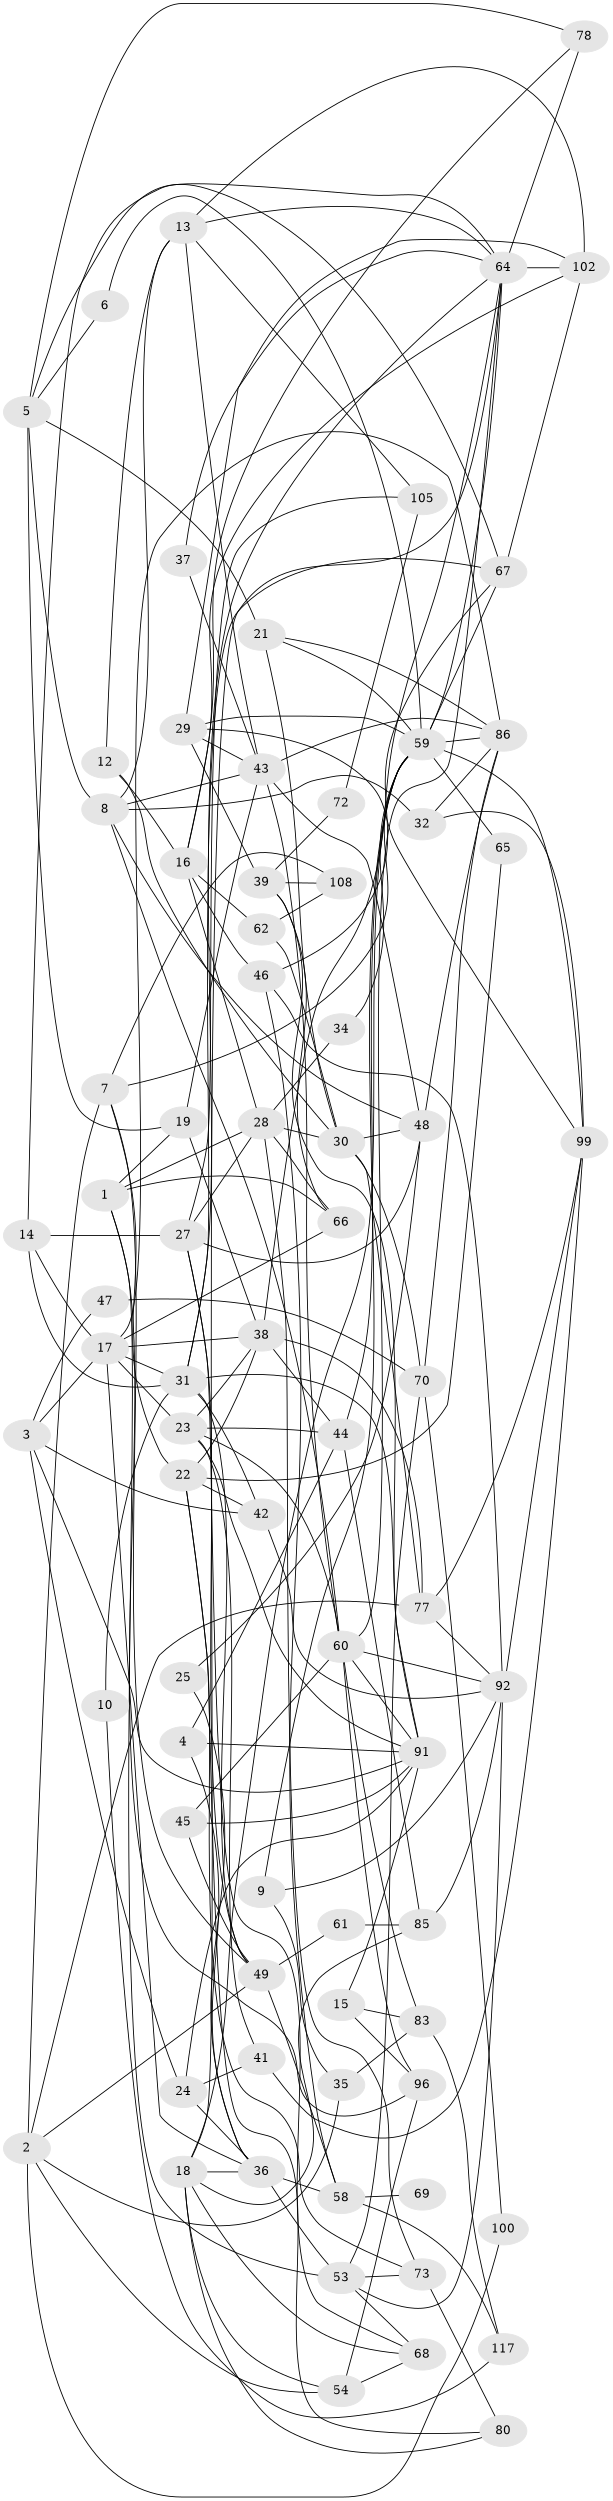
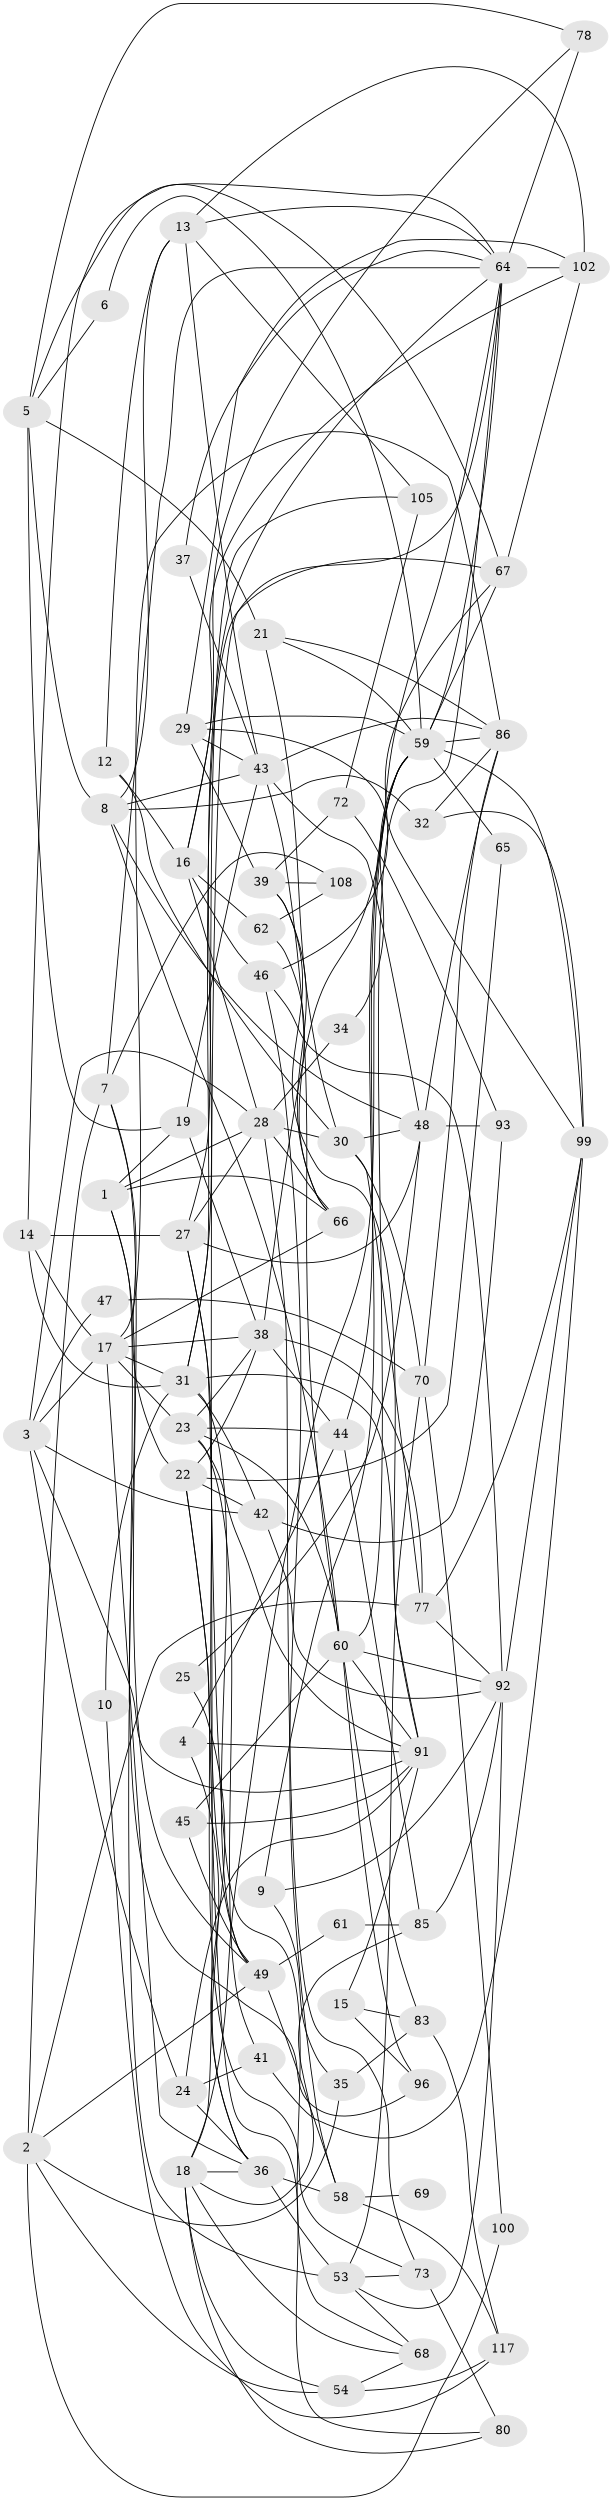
  graph {
    rankdir=LR
    node [color=gray90 style=filled]
    1 [super="+116"]
    19 [super="+75"]
    28 [super="+84"]
    53 [super="+79"]
    66
    96
    43 [super="+113"]
    38 [super="+90"]
    30 [super="+110"]
    73
    34
    92 [super="+118"]
    68 [super="+95"]
    70 [super="+106"]
    2 [super="+52"]
    7
    35
    49
    54 [super="+76"]
    77 [super="+104"]
    100
    22 [super="+63"]
    64 [super="+109"]
    108
    83
    58 [super="+88"]
    61
    99 [super="+107"]
    3 [super="+33"]
    17 [super="+74"]
    24 [super="+26"]
    42 [super="+82"]
    47
    91 [super="+112"]
    31 [super="+57"]
    10
    117
    36 [super="+111"]
    23 [super="+51"]
    86 [super="+94"]
    41
+   93
    4
    44
    59 [super="+87"]
    85
    5 [super="+56"]
    6
    8 [super="+55"]
    21 [super="+40"]
    67
    78
    13 [super="+114"]
    32
    48 [super="+97"]
    60 [super="+81"]
    102
    65
    80
    105
    9 [super="+11"]
    12
    16 [super="+20"]
    46 [super="+98"]
    62
    14
    27 [super="+115"]
    15
    18 [super="+103"]
    25
    29 [super="+101"]
    39 [super="+50"]
    72 [super="+89"]
    69
    37
    45 [super="+71"]
    1 -- 19
    1 -- 28
    1 -- 53
    1 -- 66
    1 -- 96
    19 -- 43
    19 -- 38
    28 -- 66
    28 -- 30
    28 -- 73
    28 -- 34
    53 -- 73
    53 -- 92
    53 -- 68
    53 -- 70 [weight=2]
    43 -- 86
    43 -- 48
    43 -- 60
    38 -- 77
    38 -- 64
    38 -- 44
    30 -- 70
    30 -- 77
    30 -- 48
    73 -- 80
    34 -- 59
    92 -- 99
    70 -- 100
    70 -- 86
    2 -- 7
    2 -- 35
    2 -- 49
    2 -- 54
    2 -- 77
    2 -- 100
    7 -- 49
    7 -- 22
-   7 -- 59
+   7 -- 64
    7 -- 108
    35 -- 83
    49 -- 58
    49 -- 61
-   54 -- 96
+   54 -- 117
    54 -- 68 [weight=2]
    77 -- 92
    77 -- 99
    22 -- 38
    22 -- 73
    22 -- 42
    22 -- 65
    22 -- 80
    64 -- 78
    64 -- 102
    83 -- 117
    58 -- 117
    58 -- 69 [weight=2]
    61 -- 85
+   3 -- 28
    3 -- 17
    3 -- 24
    3 -- 42
    3 -- 47
    3 -- 91
    17 -- 66
    17 -- 38
    17 -- 31
    17 -- 36
    17 -- 23
    17 -- 86
    24 -- 91
    24 -- 36
    24 -- 41
    42 -- 92 [weight=2]
+   42 -- 93
    47 -- 70
    31 -- 49
    31 -- 64
    31 -- 42
    31 -- 91
    31 -- 67
    10 -- 31
    10 -- 117
    36 -- 53
    36 -- 58
    23 -- 38
    23 -- 91
    23 -- 41
    23 -- 44
    23 -- 60
    41 -- 99
    4 -- 91
    4 -- 36
    4 -- 44
    44 -- 59
    44 -- 85
    59 -- 64
    59 -- 99
    59 -- 86
    59 -- 67
    59 -- 65
    85 -- 92
    5 -- 19
    5 -- 6
    5 -- 8
    5 -- 21
    5 -- 67
    5 -- 78
    6 -- 59
    8 -- 43
    8 -- 13
    8 -- 32
    8 -- 48
    8 -- 60
    21 -- 30
    21 -- 86
    21 -- 59
    67 -- 102
    13 -- 43
    13 -- 64
    13 -- 102
    13 -- 105
    32 -- 99
    32 -- 86
    48 -- 86
+   48 -- 93
    60 -- 96
    60 -- 92
    60 -- 64
    60 -- 83
    60 -- 91
    9 -- 92
    9 -- 35
    9 -- 59
    12 -- 30
    12 -- 13
    12 -- 16
    16 -- 28
    16 -- 78
    16 -- 102
    16 -- 46
    16 -- 62
    46 -- 92
    46 -- 58
    46 -- 67
-   62 -- 30
+   62 -- 66
    62 -- 108
    14 -- 64 [weight=2]
    14 -- 17
    14 -- 31
    14 -- 27
    27 -- 28
    27 -- 68
    27 -- 49
    27 -- 48
    27 -- 105
    15 -- 96
    15 -- 83
    15 -- 91
    18 -- 68
    18 -- 54
    18 -- 64
    18 -- 36
    18 -- 59
    18 -- 85
    18 -- 80
    25 -- 36
    25 -- 48
    29 -- 43
    29 -- 99
    29 -- 59
    29 -- 102
    29 -- 39
    39 -- 66
    39 -- 108
    39 -- 91
    39 -- 72
+   72 -- 93
    72 -- 105
    37 -- 43
    37 -- 64
    45 -- 49
    45 -- 91
    45 -- 60
  }
